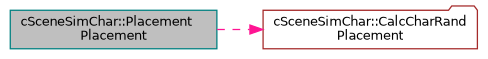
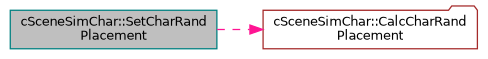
  digraph {
    rankdir=LR
    node [fontname=Helvetica fontsize=10 style=filled]
-   n1 [color=teal fillcolor=grey75 fontcolor=black height=0.2 label="cSceneSimChar::Placement\lPlacement" shape=box width=0.4]
+   n1 [color=teal fillcolor=grey75 fontcolor=black height=0.2 label="cSceneSimChar::SetCharRand\lPlacement" shape=box width=0.4]
    n2 [color=brown fillcolor=white height=0.2 label="cSceneSimChar::CalcCharRand\lPlacement" shape=folder width=0.4]
    n1 -> n2 [color=deeppink fontname=Helvetica fontsize=10 labelfontname=Helvetica labelfontsize=10 style=dashed]
  }
